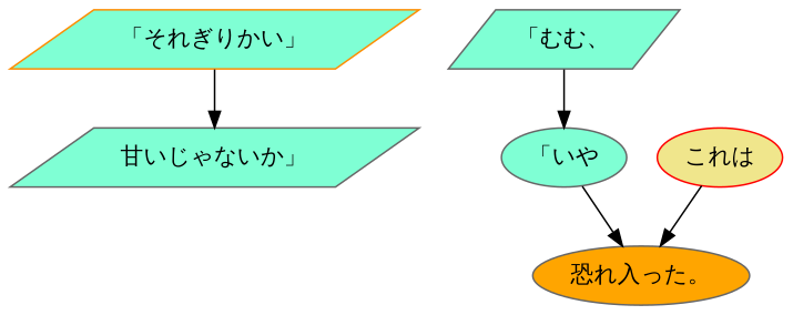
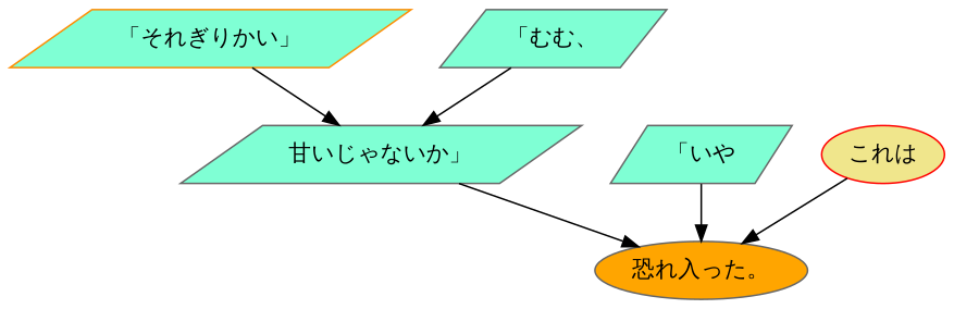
  digraph {
    fontname=Lato
    node [color=gray40 fillcolor=aquamarine fontname=Lato shape=parallelogram style=filled]
    edge [fontname=Lato]
    n1 [color=darkorange label="「それぎりかい」"]
    n2 [label="甘いじゃないか」"]
    n3 [fillcolor=orange label="恐れ入った。" shape=ellipse]
    n4 [label="「むむ、"]
-   n5 [label="「いや" shape=ellipse]
+   n5 [label="「いや"]
    n6 [color=red fillcolor=khaki label="これは" shape=ellipse]
    n1 -> n2
-   n4 -> n5
+   n2 -> n3
+   n4 -> n2
    n5 -> n3
    n6 -> n3
  }
